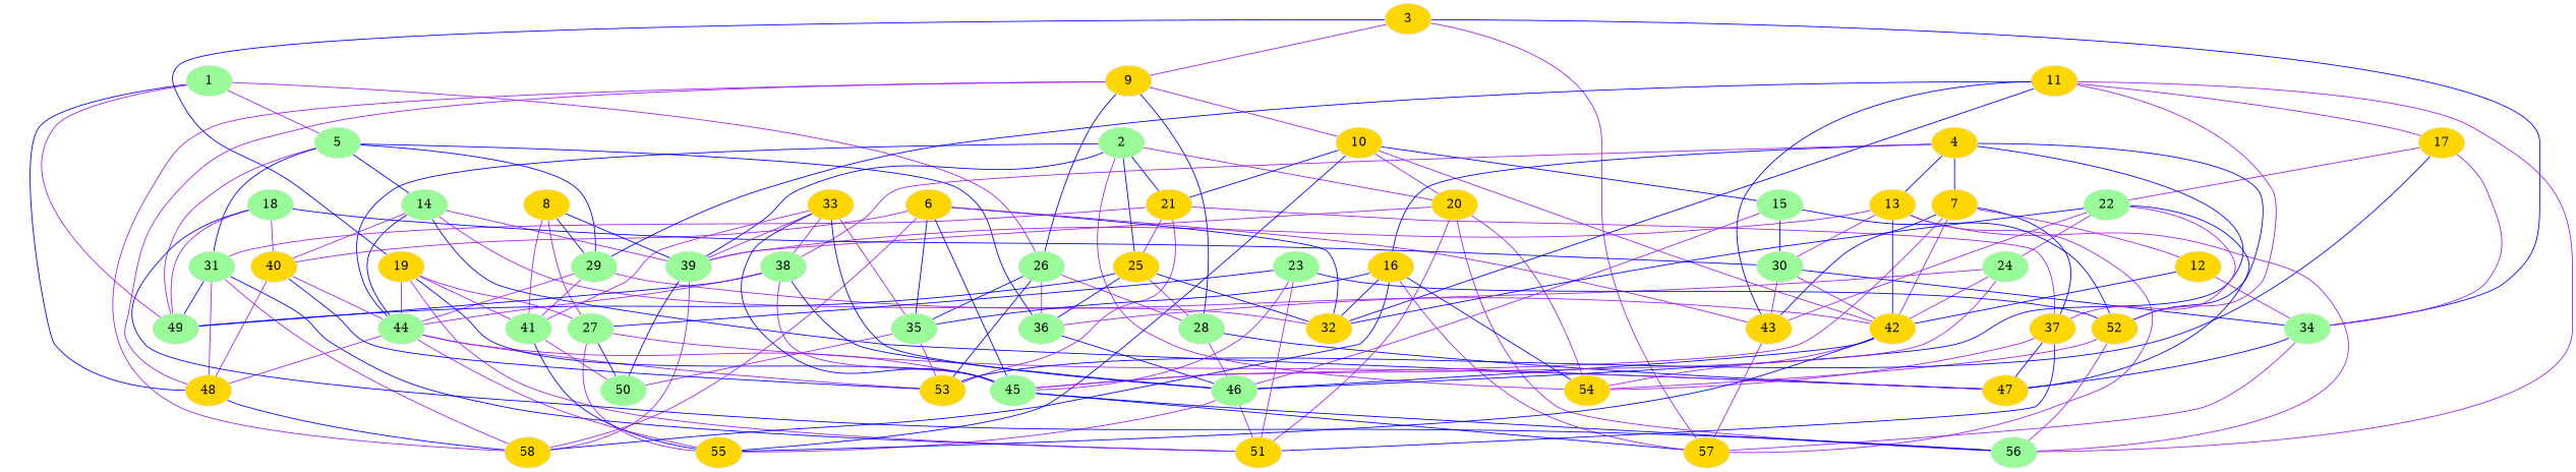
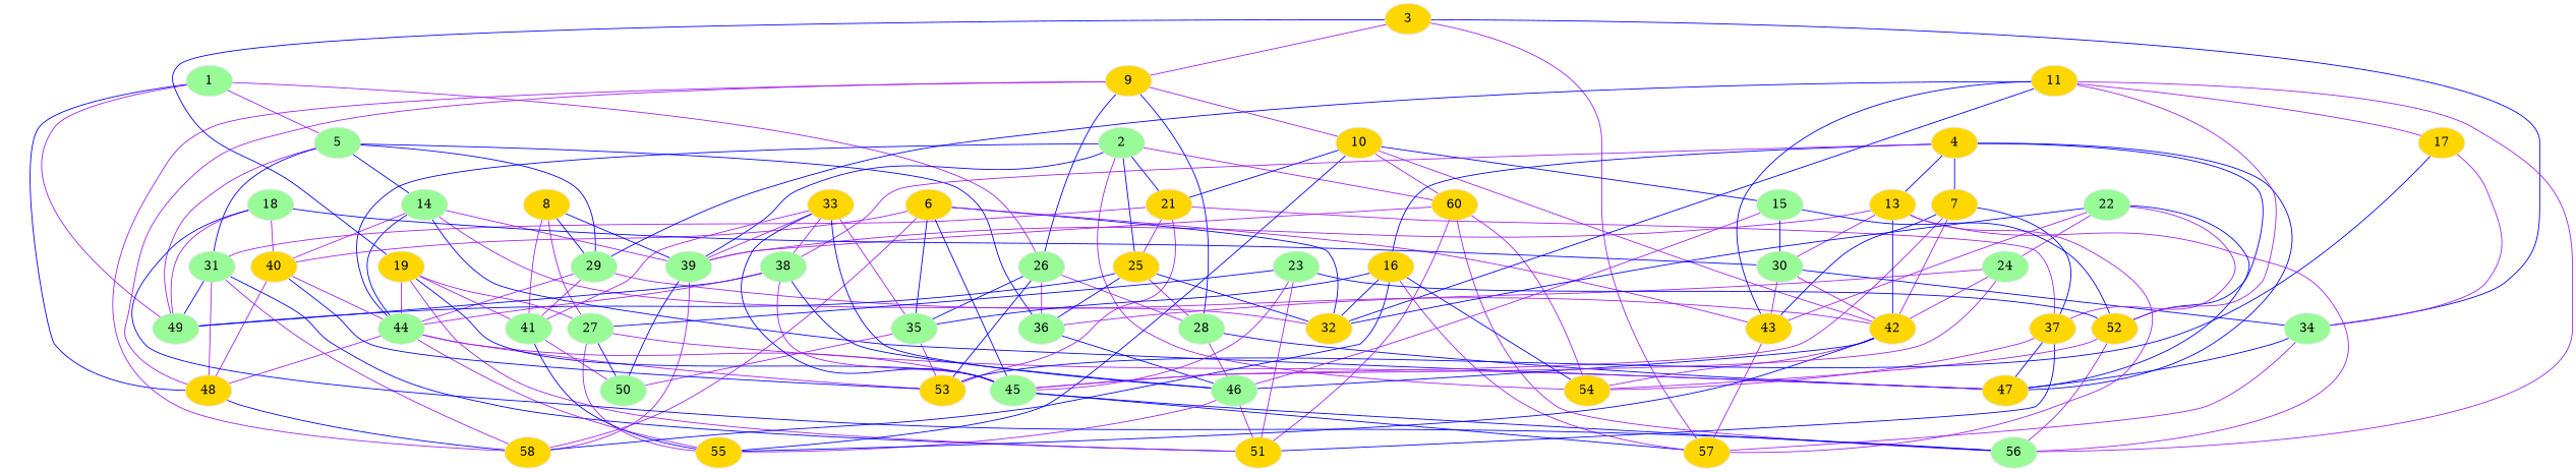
  graph {
    node [color=gray90 fillcolor=gold style=filled]
    edge [color=purple weight=1.0]
    1 [fillcolor=palegreen]
    5 [fillcolor=palegreen]
    26 [fillcolor=palegreen]
    48
    49 [fillcolor=palegreen]
    14 [fillcolor=palegreen]
    29 [fillcolor=palegreen]
    31 [fillcolor=palegreen]
    36 [fillcolor=palegreen]
    35 [fillcolor=palegreen]
    28 [fillcolor=palegreen]
    53
    58
    2 [fillcolor=palegreen]
-   20
+   20 [label=60]
    21
    25
    39 [fillcolor=palegreen]
    44 [fillcolor=palegreen]
    54
    56 [fillcolor=palegreen]
    51
    37
    32
    50 [fillcolor=palegreen]
    45 [fillcolor=palegreen]
    55
    3
    9
    19
    34 [fillcolor=palegreen]
    57
    10
    27 [fillcolor=palegreen]
    41 [fillcolor=palegreen]
    47
    4
    7
    13
    16
    38 [fillcolor=palegreen]
    46 [fillcolor=palegreen]
    52
    43
-   12
    42
    30 [fillcolor=palegreen]
    40
    6
    8
    15 [fillcolor=palegreen]
    11
    17
    22 [fillcolor=palegreen]
    24 [fillcolor=palegreen]
    18 [fillcolor=palegreen]
    23 [fillcolor=palegreen]
    33
    1 -- 5
    1 -- 26
    1 -- 48 [color=blue]
    1 -- 49
    5 -- 49
    5 -- 14 [color=blue]
    5 -- 29 [color=blue]
    5 -- 31 [color=blue]
    5 -- 36 [color=blue]
    26 -- 36
    26 -- 35 [color=blue]
    26 -- 28
    26 -- 53 [color=blue]
    48 -- 58 [color=blue]
    14 -- 39
    14 -- 44 [color=blue]
    14 -- 32
    14 -- 47 [color=blue]
    14 -- 40
    29 -- 44
    29 -- 41
    29 -- 42
    31 -- 48
    31 -- 49 [color=blue]
    31 -- 58
    31 -- 51 [color=blue]
    36 -- 46 [color=blue]
    35 -- 53
    35 -- 50
    28 -- 47 [color=blue]
    28 -- 46 [weight=2.0]
    2 -- 20
    2 -- 21 [color=blue]
    2 -- 25 [color=blue]
    2 -- 39 [color=blue]
    2 -- 44 [color=blue]
    2 -- 54
    20 -- 39
    20 -- 54
    20 -- 56
    20 -- 51
    21 -- 31
    21 -- 53
    21 -- 25
    21 -- 37
    25 -- 49 [color=blue]
    25 -- 36 [color=blue]
    25 -- 28
    25 -- 32 [color=blue]
    39 -- 58
    39 -- 50 [color=blue]
    44 -- 48
    44 -- 53
    44 -- 45
    44 -- 55
    37 -- 54
    37 -- 51 [color=blue]
    37 -- 47 [color=blue]
    45 -- 56 [color=blue]
    45 -- 57 [color=blue]
    3 -- 9
    3 -- 19 [color=blue]
    3 -- 34 [color=blue]
    3 -- 57
    9 -- 26 [color=blue]
    9 -- 48
    9 -- 28 [color=blue]
    9 -- 58
    9 -- 10
    19 -- 44
    19 -- 51
    19 -- 45 [color=blue]
    19 -- 27
    19 -- 41
    34 -- 57
    34 -- 47 [color=blue]
    10 -- 20
    10 -- 21 [color=blue]
    10 -- 55 [color=blue]
    10 -- 42
    10 -- 15 [color=blue]
    27 -- 50 [color=blue]
    27 -- 55
    27 -- 47
    41 -- 50
    41 -- 55 [color=blue]
    4 -- 7 [color=blue]
    4 -- 13 [color=blue]
    4 -- 16 [color=blue]
    4 -- 38
-   4 -- 46 [color=blue]
+   4 -- 47 [color=blue]
    4 -- 52 [color=blue]
    7 -- 37 [color=blue]
    7 -- 45
    7 -- 43 [color=blue]
-   7 -- 12
    7 -- 42
    13 -- 39
    13 -- 56
    13 -- 57
    13 -- 42 [color=blue]
    13 -- 30
    16 -- 35 [color=blue]
    16 -- 58 [color=blue]
    16 -- 54 [color=blue]
    16 -- 32 [color=blue]
    16 -- 57
    38 -- 49 [color=blue]
    38 -- 44
    38 -- 45
    38 -- 46 [color=blue]
    46 -- 51
    46 -- 55
    52 -- 54
    52 -- 56
    43 -- 57
-   12 -- 34
-   12 -- 42 [color=blue]
    42 -- 54
    42 -- 55 [color=blue]
    42 -- 46 [color=blue]
    30 -- 34 [color=blue]
    30 -- 43
    30 -- 42
    40 -- 48
    40 -- 53 [color=blue]
    40 -- 44
    6 -- 35 [color=blue]
    6 -- 58
    6 -- 32 [color=blue]
    6 -- 45 [color=blue]
    6 -- 43
    6 -- 40
    8 -- 29 [color=blue]
    8 -- 39 [color=blue]
    8 -- 27
    8 -- 41
    15 -- 46
    15 -- 52 [color=blue]
    15 -- 30 [color=blue]
    11 -- 29 [color=blue]
    11 -- 56
    11 -- 32 [color=blue]
    11 -- 52
    11 -- 43 [color=blue]
    11 -- 17
    17 -- 53 [color=blue]
    17 -- 34
-   17 -- 22
    22 -- 37
    22 -- 32 [color=blue]
    22 -- 47 [color=blue]
    22 -- 43
    22 -- 24
    24 -- 36
    24 -- 45
    24 -- 42
    18 -- 49
    18 -- 56 [color=blue]
    18 -- 30 [color=blue]
    18 -- 40
    23 -- 51
    23 -- 45
    23 -- 27 [color=blue]
    23 -- 52 [color=blue]
    33 -- 35
    33 -- 39
    33 -- 45 [color=blue]
    33 -- 41
    33 -- 38
    33 -- 46 [color=blue]
  }
